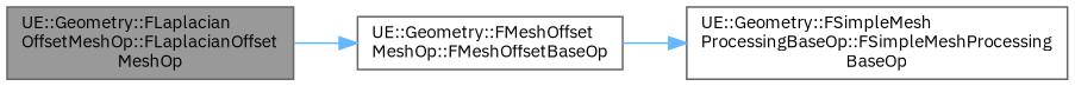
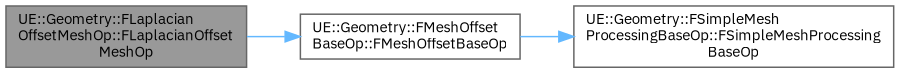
  digraph {
    rankdir=LR
    fontname="IBM Plex Sans"
    node [color=grey40 fillcolor=white fontname="IBM Plex Sans" fontsize=10 shape=box style=filled]
    edge [color=steelblue1 fontname="IBM Plex Sans" fontsize=10 labelfontname=Helvetica labelfontsize=10 style=solid]
    n1 [color=gray40 fillcolor=grey60 fontcolor=black height=0.2 label="UE::Geometry::FLaplacian\lOffsetMeshOp::FLaplacianOffset\lMeshOp" width=0.4]
-   n2 [height=0.2 label="UE::Geometry::FMeshOffset\lMeshOp::FMeshOffsetBaseOp" width=0.4]
+   n2 [height=0.2 label="UE::Geometry::FMeshOffset\lBaseOp::FMeshOffsetBaseOp" width=0.4]
    n3 [height=0.2 label="UE::Geometry::FSimpleMesh\lProcessingBaseOp::FSimpleMeshProcessing\lBaseOp" width=0.4]
    n1 -> n2
    n2 -> n3
  }
